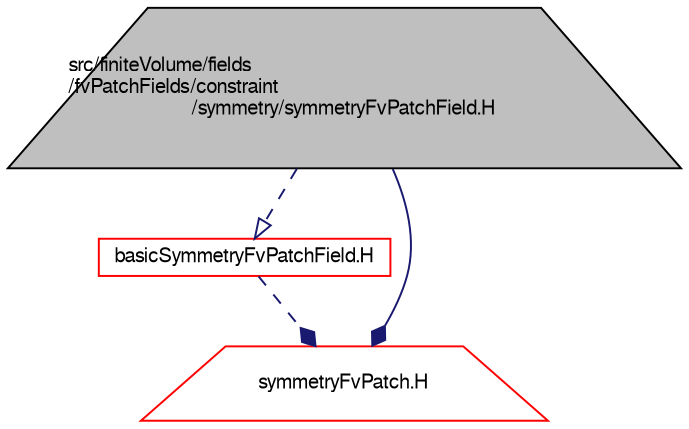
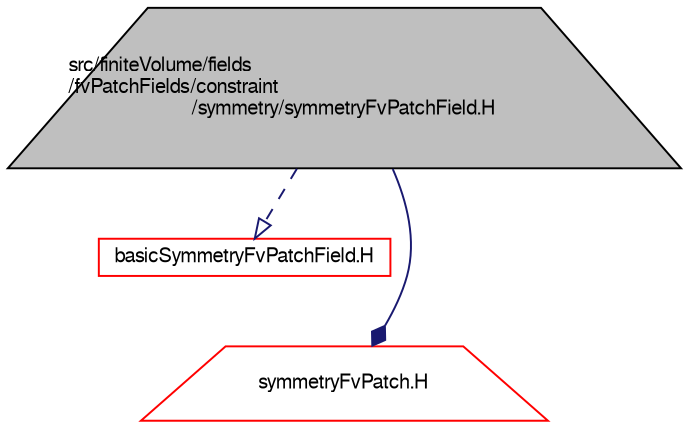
  digraph {
    node [color=red fontname=FreeSans fontsize=10 shape=trapezium]
    edge [color=midnightblue fontname=FreeSans fontsize=10 labelfontname=FreeSans labelfontsize=10 style=dashed arrowhead=diamond]
    n1 [color=black fillcolor=grey75 fontcolor=black height=0.2 label="src/finiteVolume/fields\l/fvPatchFields/constraint\l/symmetry/symmetryFvPatchField.H" style=filled width=0.4]
    n2 [height=0.2 label="basicSymmetryFvPatchField.H" shape=box width=0.4]
    n3 [height=0.2 label="symmetryFvPatch.H" width=0.4]
    n1 -> n2 [arrowhead=onormal]
    n1 -> n3 [style=solid]
-   n2 -> n3
  }
